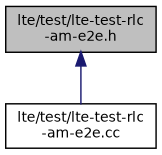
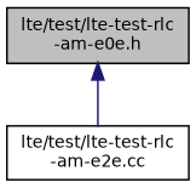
  digraph {
    node [color=black fontname=Helvetica fontsize=10 shape=record style=filled]
-   n1 [fillcolor=grey75 fontcolor=black height=0.2 label="lte/test/lte-test-rlc\l-am-e2e.h" width=0.4]
+   n1 [fillcolor=grey75 fontcolor=black height=0.2 label="lte/test/lte-test-rlc\l-am-e0e.h" width=0.4]
    n2 [fillcolor=white height=0.2 label="lte/test/lte-test-rlc\l-am-e2e.cc" width=0.4]
    n1 -> n2 [color=midnightblue dir=back fontname=Helvetica fontsize=10 labelfontname=Helvetica labelfontsize=10 style=solid]
  }
